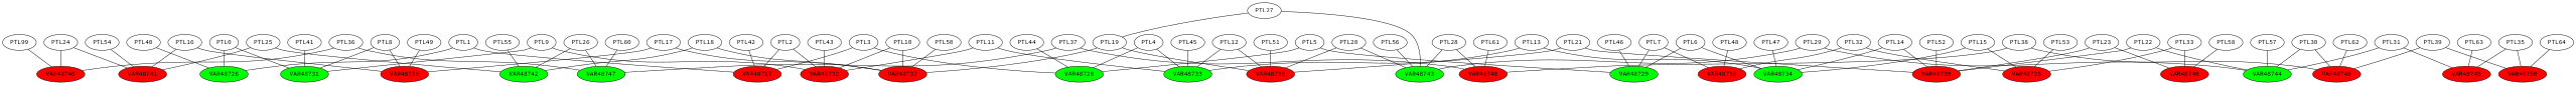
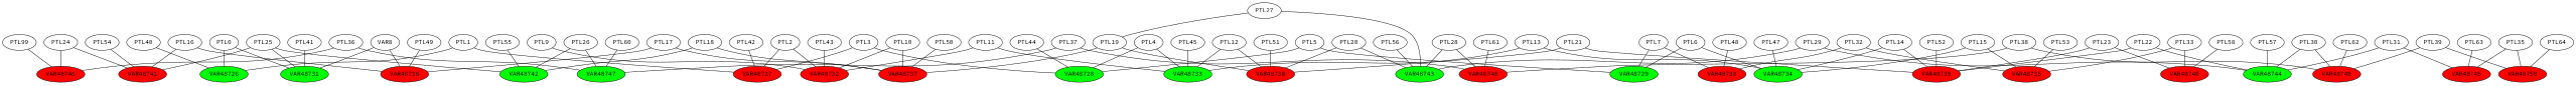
  graph {
    fontname="Source Code Pro"
    node [fontname="Source Code Pro"]
    edge [fontname="Source Code Pro"]
    VAR48726 [fillcolor=green style=filled]
    PTL0
    VAR48731 [fillcolor=green style=filled]
    PTL1
    VAR48727 [fillcolor=red style=filled]
    PTL2
    VAR48732 [fillcolor=red style=filled]
    PTL3
    VAR48728 [fillcolor=green style=filled]
    PTL4
    VAR48733 [fillcolor=green style=filled]
    PTL5
    VAR48729 [fillcolor=green style=filled]
    PTL6
    VAR48734 [fillcolor=green style=filled]
    PTL7
    VAR48730 [fillcolor=red style=filled]
-   PTL8
+   PTL8 [label=VAR8]
    VAR48736 [fillcolor=red style=filled]
    PTL9
    PTL10
    VAR48737 [fillcolor=red style=filled]
    PTL11
    PTL12
    VAR48738 [fillcolor=red style=filled]
    PTL13
    PTL14
    VAR48739 [fillcolor=red style=filled]
    PTL15
    VAR48735 [fillcolor=red style=filled]
    PTL16
    VAR48741 [fillcolor=red style=filled]
    PTL17
    PTL18
    VAR48742 [fillcolor=green style=filled]
    PTL19
    PTL20
    VAR48743 [fillcolor=green style=filled]
    PTL21
    PTL22
    VAR48744 [fillcolor=green style=filled]
    PTL23
    VAR48740 [fillcolor=red style=filled]
    PTL24
    VAR48746 [fillcolor=red style=filled]
    PTL25
    PTL26
    VAR48747 [fillcolor=green style=filled]
    PTL27
    PTL28
    VAR48748 [fillcolor=red style=filled]
    PTL29
    PTL30
    VAR48749 [fillcolor=red style=filled]
    PTL31
    VAR48745 [fillcolor=red style=filled]
    PTL32
    PTL33
    PTL35
    VAR48750 [fillcolor=red style=filled]
    PTL36
    PTL37
    PTL38
    PTL39
    PTL40
    PTL41
    PTL42
    PTL43
    PTL44
    PTL45
-   PTL46
    PTL47
    PTL48
    PTL49
    PTL50
    PTL51
    PTL52
    PTL53
    PTL54
    PTL55
    PTL56
    PTL57
    PTL58
    n84 [label=PTL99]
    PTL60
    PTL61
    PTL62
    PTL63
    PTL64
    PTL0 -- VAR48726
    PTL0 -- VAR48731
    PTL1 -- VAR48726
    PTL1 -- VAR48727
    PTL2 -- VAR48727
    PTL2 -- VAR48732
    PTL3 -- VAR48727
    PTL3 -- VAR48728
    PTL4 -- VAR48728
    PTL4 -- VAR48733
    PTL5 -- VAR48728
    PTL5 -- VAR48729
    PTL6 -- VAR48729
    PTL6 -- VAR48734
    PTL7 -- VAR48729
    PTL7 -- VAR48730
    PTL8 -- VAR48731
    PTL8 -- VAR48736
-   PTL9 -- VAR48731
+   PTL25 -- VAR48731
    PTL9 -- VAR48732
    PTL10 -- VAR48732
    PTL10 -- VAR48737
    PTL11 -- VAR48732
    PTL11 -- VAR48733
    PTL12 -- VAR48733
    PTL12 -- VAR48738
    PTL13 -- VAR48733
    PTL13 -- VAR48734
    PTL14 -- VAR48734
    PTL14 -- VAR48739
    PTL15 -- VAR48734
    PTL15 -- VAR48735
    PTL16 -- VAR48736
    PTL16 -- VAR48741
    PTL17 -- VAR48736
    PTL17 -- VAR48737
    PTL18 -- VAR48737
    PTL18 -- VAR48742
    PTL19 -- VAR48737
    PTL19 -- VAR48738
    PTL20 -- VAR48738
    PTL20 -- VAR48743
    PTL21 -- VAR48738
    PTL21 -- VAR48739
    PTL22 -- VAR48739
    PTL22 -- VAR48744
    PTL23 -- VAR48739
    PTL23 -- VAR48740
    PTL24 -- VAR48741
    PTL24 -- VAR48746
    PTL25 -- VAR48741
    PTL25 -- VAR48742
    PTL26 -- VAR48742
    PTL26 -- VAR48747
    PTL27 -- PTL19
    PTL27 -- VAR48743
    PTL28 -- VAR48743
    PTL28 -- VAR48748
    PTL29 -- VAR48743
    PTL29 -- VAR48744
    PTL30 -- VAR48744
    PTL30 -- VAR48749
    PTL31 -- VAR48744
    PTL31 -- VAR48745
    PTL32 -- VAR48730
    PTL32 -- VAR48735
    PTL33 -- VAR48735
    PTL33 -- VAR48740
    PTL35 -- VAR48745
    PTL35 -- VAR48750
    PTL36 -- VAR48746
    PTL36 -- VAR48747
    PTL37 -- VAR48747
    PTL37 -- VAR48748
    PTL38 -- VAR48748
    PTL38 -- VAR48749
    PTL39 -- VAR48749
    PTL39 -- VAR48750
    PTL40 -- VAR48726
    PTL41 -- VAR48731
    PTL42 -- VAR48727
    PTL43 -- VAR48732
    PTL44 -- VAR48728
    PTL45 -- VAR48733
-   PTL46 -- VAR48729
    PTL47 -- VAR48734
    PTL48 -- VAR48730
    PTL49 -- VAR48736
    PTL50 -- VAR48737
    PTL51 -- VAR48738
    PTL52 -- VAR48739
    PTL53 -- VAR48735
    PTL54 -- VAR48741
    PTL55 -- VAR48742
    PTL56 -- VAR48743
    PTL57 -- VAR48744
    PTL58 -- VAR48740
    n84 -- VAR48746
    PTL60 -- VAR48747
    PTL61 -- VAR48748
    PTL62 -- VAR48749
    PTL63 -- VAR48745
    PTL64 -- VAR48750
  }
